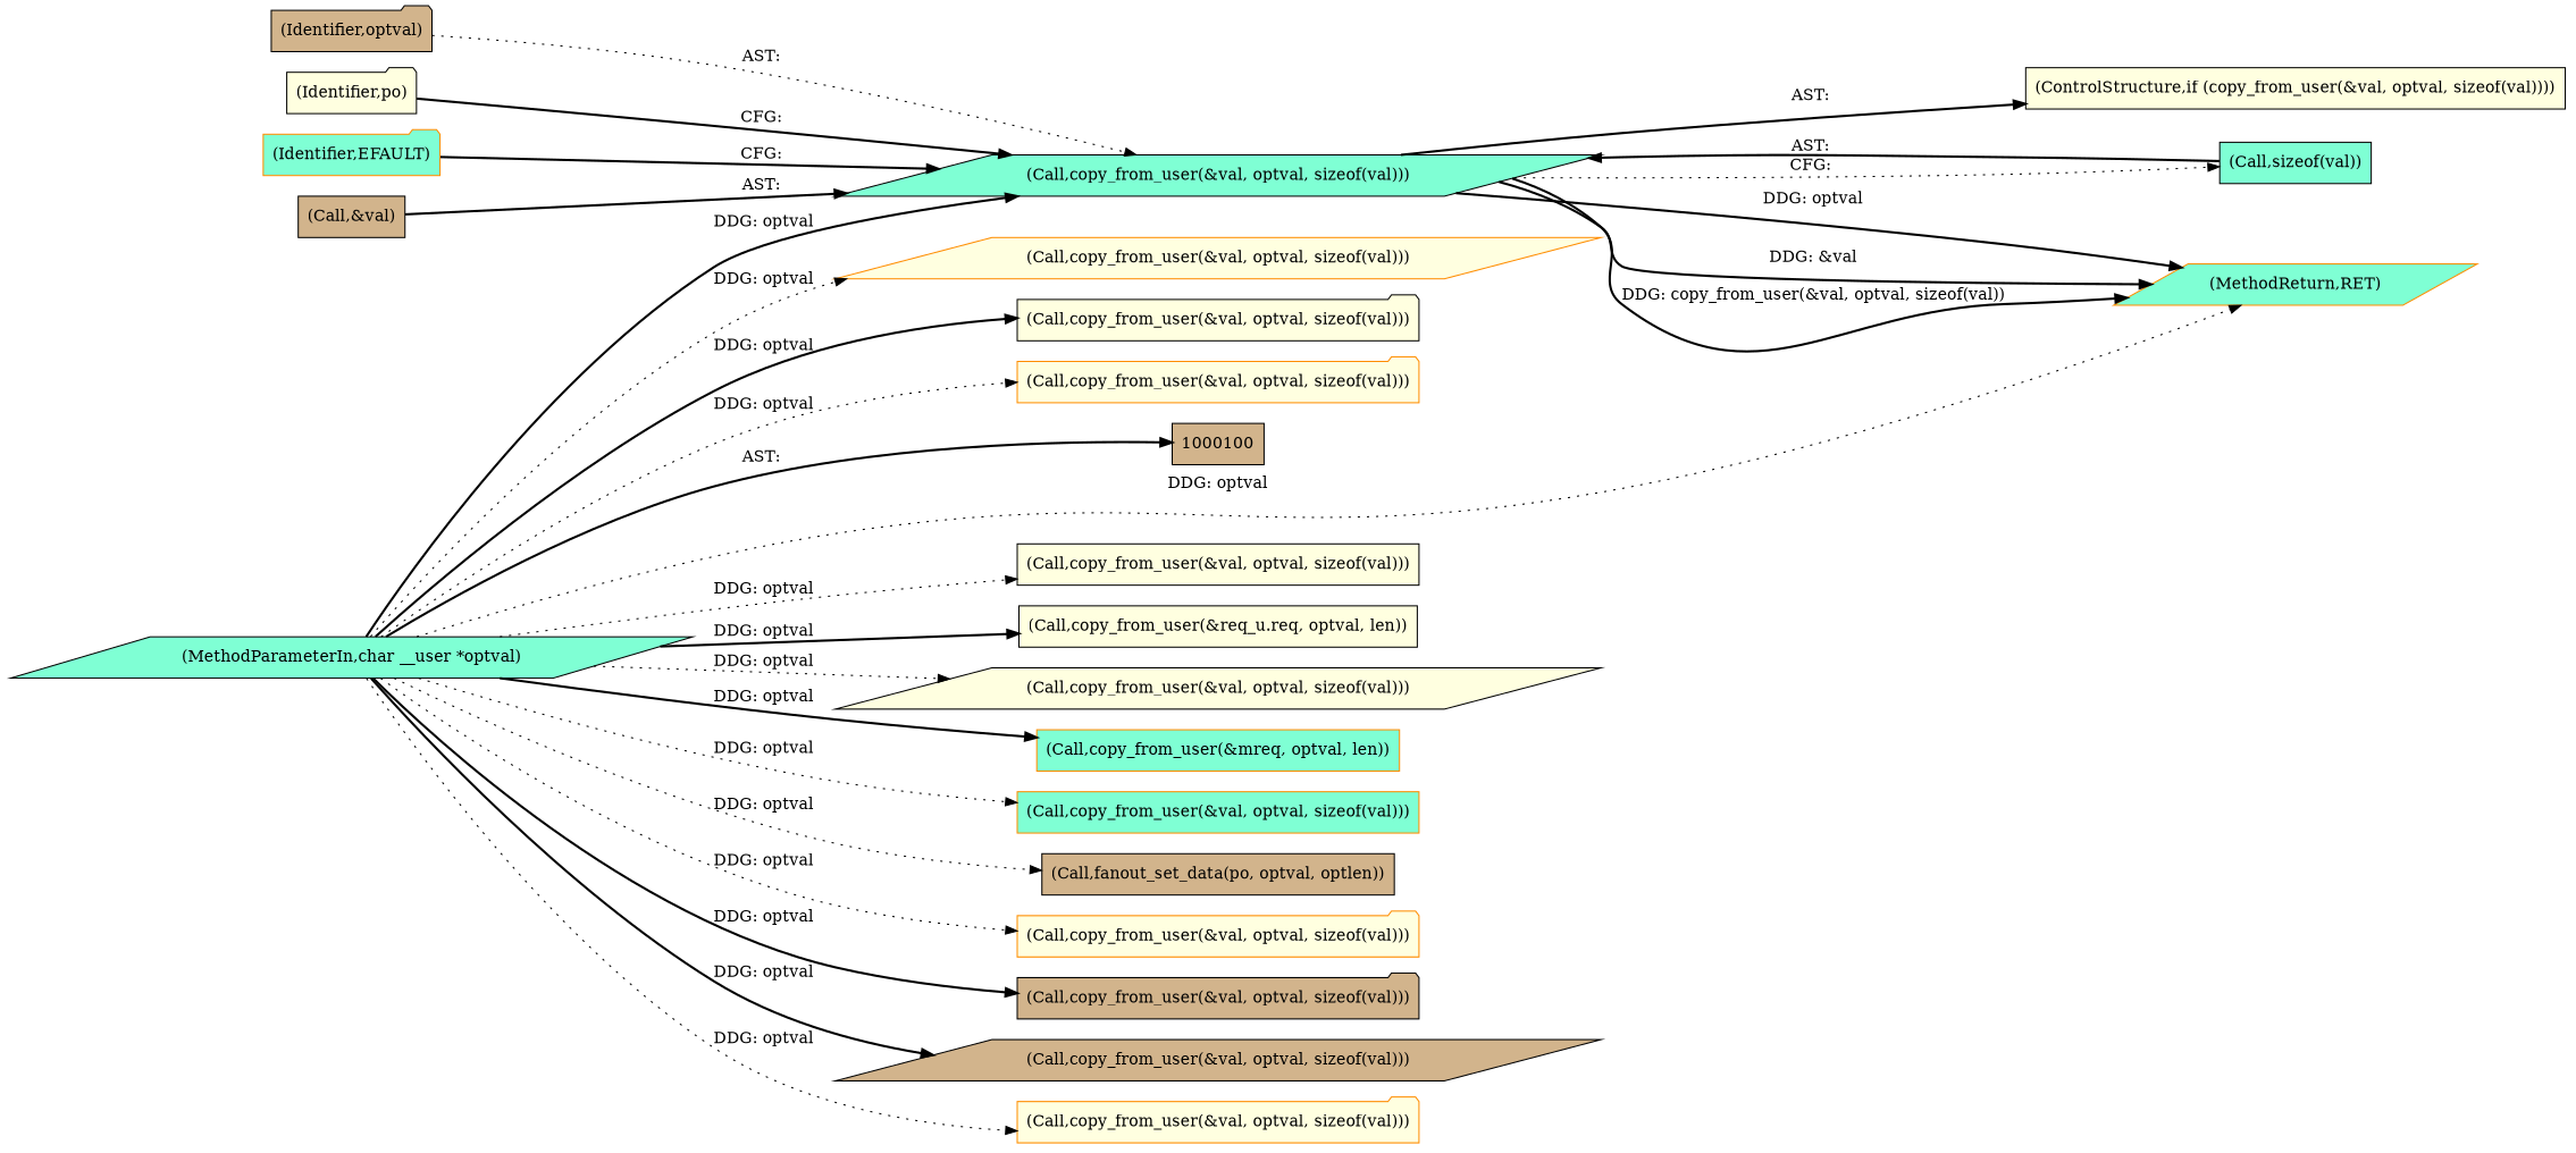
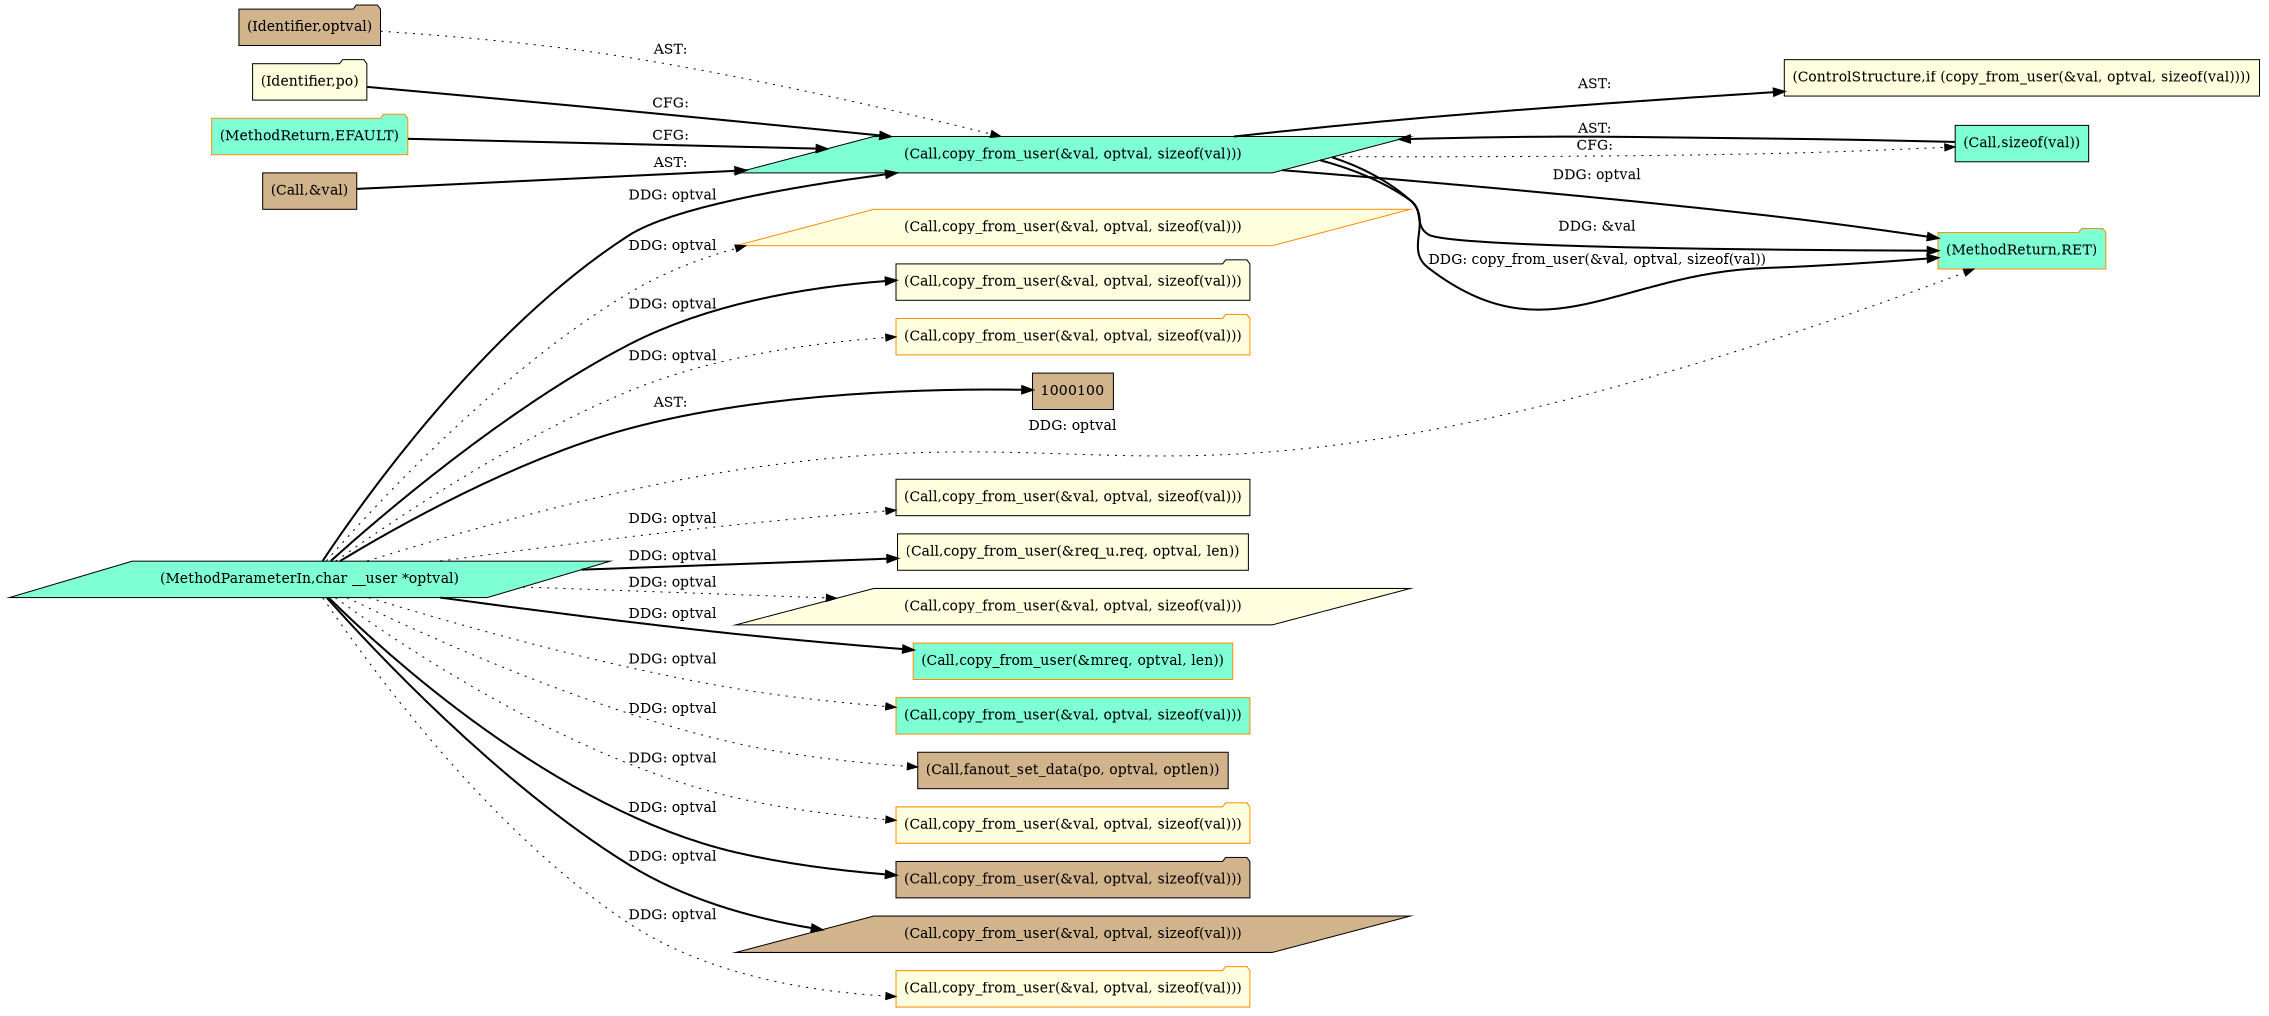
  digraph {
    rankdir=LR
    node [color=black fillcolor=lightyellow shape=box style=filled]
    edge [style=bold]
    n1 [fillcolor=aquamarine label="(Call,copy_from_user(&val, optval, sizeof(val)))" shape=parallelogram]
    n2 [label="(ControlStructure,if (copy_from_user(&val, optval, sizeof(val))))"]
-   n3 [color=darkorange fillcolor=aquamarine label="(MethodReturn,RET)" shape=parallelogram]
+   n3 [color=darkorange fillcolor=aquamarine label="(MethodReturn,RET)" shape=folder]
    n4 [fillcolor=aquamarine label="(Call,sizeof(val))"]
    n5 [fillcolor=aquamarine label="(MethodParameterIn,char __user *optval)" shape=parallelogram]
    n6 [label="(Call,copy_from_user(&val, optval, sizeof(val)))"]
    n7 [label="(Call,copy_from_user(&req_u.req, optval, len))"]
    n8 [label="(Call,copy_from_user(&val, optval, sizeof(val)))" shape=parallelogram]
    n9 [color=darkorange fillcolor=aquamarine label="(Call,copy_from_user(&mreq, optval, len))"]
    n10 [color=darkorange fillcolor=aquamarine label="(Call,copy_from_user(&val, optval, sizeof(val)))"]
    n11 [fillcolor=tan label="(Call,fanout_set_data(po, optval, optlen))"]
    n12 [color=darkorange label="(Call,copy_from_user(&val, optval, sizeof(val)))" shape=folder]
    n13 [fillcolor=tan label="(Call,copy_from_user(&val, optval, sizeof(val)))" shape=folder]
    n14 [fillcolor=tan label="(Call,copy_from_user(&val, optval, sizeof(val)))" shape=parallelogram]
    n15 [color=darkorange label="(Call,copy_from_user(&val, optval, sizeof(val)))" shape=folder]
    n16 [color=darkorange label="(Call,copy_from_user(&val, optval, sizeof(val)))" shape=parallelogram]
    n17 [label="(Call,copy_from_user(&val, optval, sizeof(val)))" shape=folder]
    n18 [color=darkorange label="(Call,copy_from_user(&val, optval, sizeof(val)))" shape=folder]
    1000100 [fillcolor=tan]
    n20 [fillcolor=tan label="(Identifier,optval)" shape=folder]
    n21 [label="(Identifier,po)" shape=folder]
-   n22 [color=darkorange fillcolor=aquamarine label="(Identifier,EFAULT)" shape=folder]
+   n22 [color=darkorange fillcolor=aquamarine label="(MethodReturn,EFAULT)" shape=folder]
    n23 [fillcolor=tan label="(Call,&val)"]
    n1 -> n2 [label="AST: "]
    n1 -> n3 [label="DDG: optval"]
    n1 -> n3 [label="DDG: &val"]
    n1 -> n3 [label="DDG: copy_from_user(&val, optval, sizeof(val))"]
    n1 -> n4 [label="CFG: " style=dotted]
    n4 -> n1 [label="AST: "]
    n5 -> n1 [label="DDG: optval"]
    n5 -> n3 [label="DDG: optval" style=dotted]
    n5 -> n6 [label="DDG: optval" style=dotted]
    n5 -> n7 [label="DDG: optval"]
    n5 -> n8 [label="DDG: optval" style=dotted]
    n5 -> n9 [label="DDG: optval"]
    n5 -> n10 [label="DDG: optval" style=dotted]
    n5 -> n11 [label="DDG: optval" style=dotted]
    n5 -> n12 [label="DDG: optval" style=dotted]
    n5 -> n13 [label="DDG: optval"]
    n5 -> n14 [label="DDG: optval"]
    n5 -> n15 [label="DDG: optval" style=dotted]
    n5 -> n16 [label="DDG: optval" style=dotted]
    n5 -> n17 [label="DDG: optval"]
    n5 -> n18 [label="DDG: optval" style=dotted]
    n5 -> 1000100 [label="AST: "]
    n20 -> n1 [label="AST: " style=dotted]
    n21 -> n1 [label="CFG: "]
    n22 -> n1 [label="CFG: "]
    n23 -> n1 [label="AST: "]
  }
